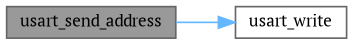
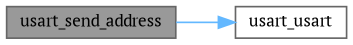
  digraph {
    rankdir=LR
    fontname="PT Serif"
    node [fontname="PT Serif" fontsize=10 shape=box style=filled]
    n1 [color=gray40 fillcolor=grey60 fontcolor=black height=0.2 label=usart_send_address width=0.4]
-   n2 [color=grey40 fillcolor=white height=0.2 label=usart_write width=0.4]
+   n2 [color=grey40 fillcolor=white height=0.2 label=usart_usart width=0.4]
    n1 -> n2 [color=steelblue1 fontname="PT Serif" fontsize=10 labelfontname=FreeSans labelfontsize=10 style=solid]
  }
